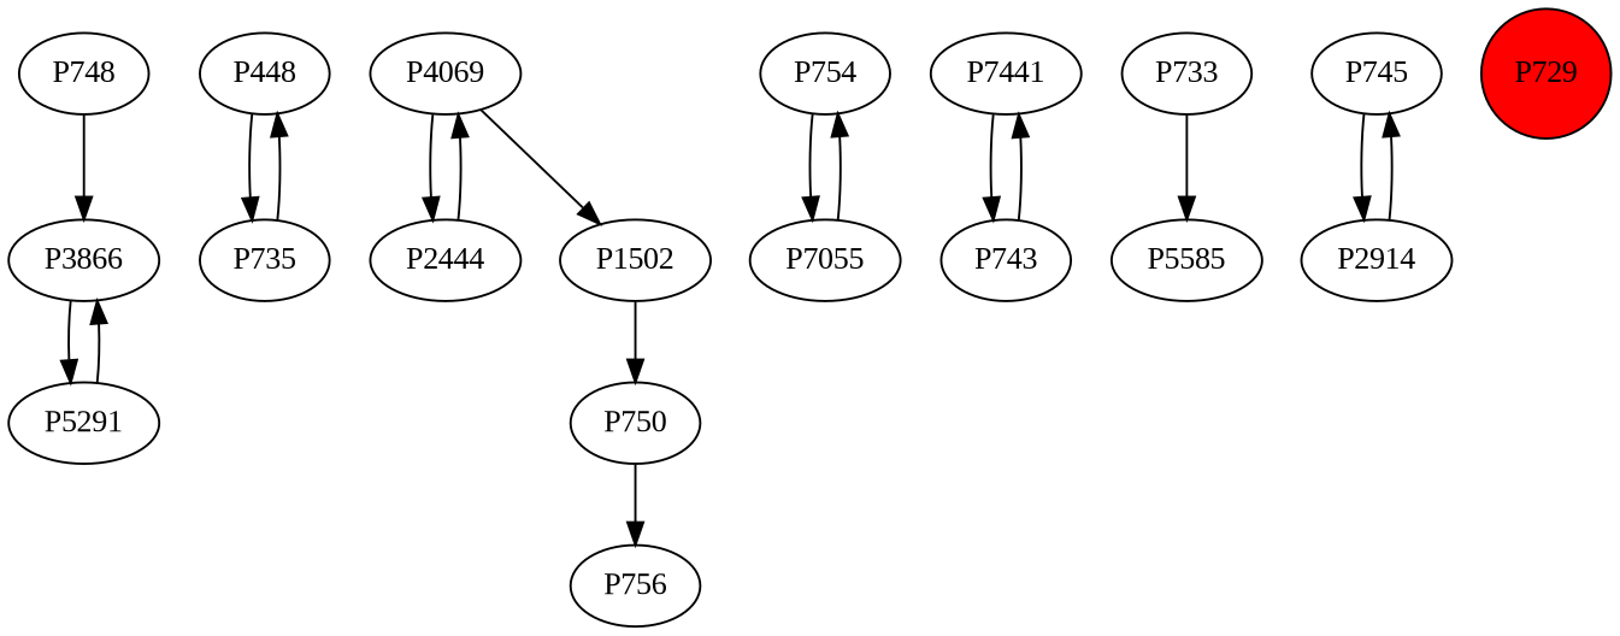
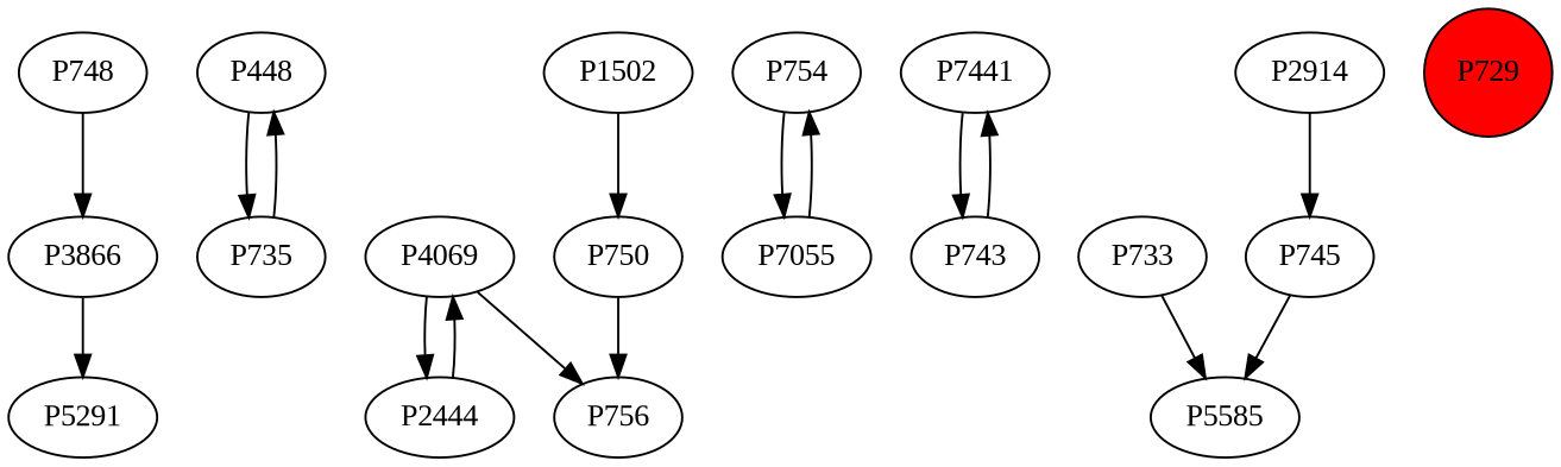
  digraph {
    fontname="Liberation Serif"
    node [fontname="Liberation Serif"]
    edge [fontname="Liberation Serif"]
    P3866
    P5291
    P748
    P448
    P735
    n6 [label=P4069]
    P2444
    P756
    P750
    P1502
    P754
    P7055
    P7441
    P743
    P733
    P5585
    P745
    P2914
    P729 [fillcolor=red shape=circle style=filled]
    P3866 -> P5291
-   P5291 -> P3866
    P748 -> P3866
    P448 -> P735
    P735 -> P448
    n6 -> P2444
-   n6 -> P1502
+   n6 -> P756
    P2444 -> n6
    P750 -> P756
    P1502 -> P750
    P754 -> P7055
    P7055 -> P754
    P7441 -> P743
    P743 -> P7441
    P733 -> P5585
-   P745 -> P2914
+   P745 -> P5585
    P2914 -> P745
  }
